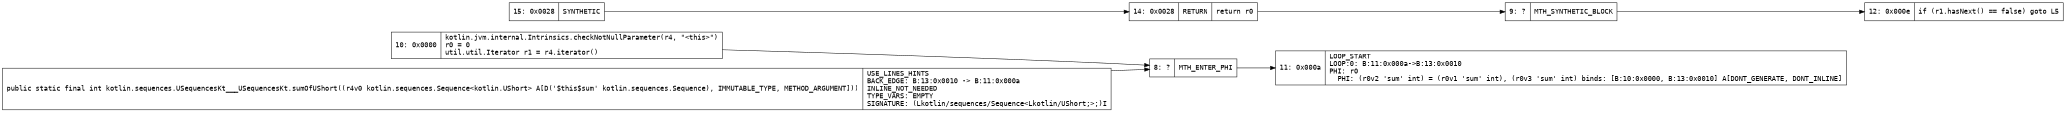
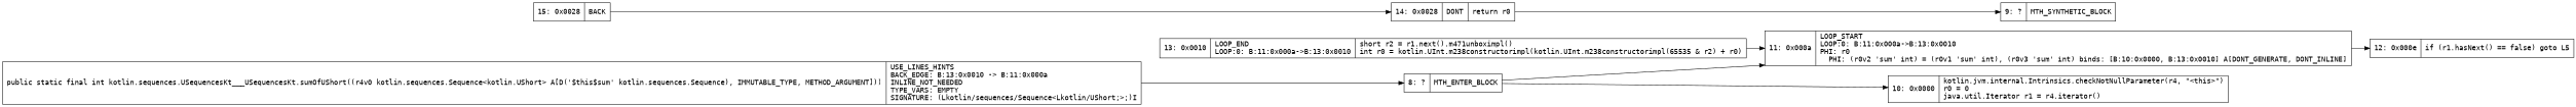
  digraph {
    fontname="DejaVu Sans Mono"
    rankdir=LR
    node [fontname="DejaVu Sans Mono" shape=record]
    edge [fontname="DejaVu Sans Mono"]
-   n1 [label="{8\:\ ?|MTH_ENTER_PHI\l}"]
-   n2 [label="{10\:\ 0x0000|kotlin.jvm.internal.Intrinsics.checkNotNullParameter(r4, \"\<this\>\")\lr0 = 0\lutil.util.Iterator r1 = r4.iterator()\l}"]
+   n1 [label="{8\:\ ?|MTH_ENTER_BLOCK\l}"]
+   n2 [label="{10\:\ 0x0000|kotlin.jvm.internal.Intrinsics.checkNotNullParameter(r4, \"\<this\>\")\lr0 = 0\ljava.util.Iterator r1 = r4.iterator()\l}"]
    n3 [label="{11\:\ 0x000a|LOOP_START\lLOOP:0: B:11:0x000a\-\>B:13:0x0010\lPHI: r0 \l  PHI: (r0v2 'sum' int) = (r0v1 'sum' int), (r0v3 'sum' int) binds: [B:10:0x0000, B:13:0x0010] A[DONT_GENERATE, DONT_INLINE]\l}"]
    n4 [label="{12\:\ 0x000e|if (r1.hasNext() == false) goto L5\l}"]
-   n6 [label="{15\:\ 0x0028|SYNTHETIC\l}"]
-   n7 [label="{14\:\ 0x0028|RETURN\l|return r0\l}"]
+   n5 [label="{13\:\ 0x0010|LOOP_END\lLOOP:0: B:11:0x000a\-\>B:13:0x0010\l|short r2 = r1.next().m471unboximpl()\lint r0 = kotlin.UInt.m238constructorimpl(kotlin.UInt.m238constructorimpl(65535 & r2) + r0)\l}"]
+   n6 [label="{15\:\ 0x0028|BACK\l}"]
+   n7 [label="{14\:\ 0x0028|DONT\l|return r0\l}"]
    n8 [label="{9\:\ ?|MTH_SYNTHETIC_BLOCK\l}"]
    n9 [label="{public static final int kotlin.sequences.USequencesKt___USequencesKt.sumOfUShort((r4v0 kotlin.sequences.Sequence\<kotlin.UShort\> A[D('$this$sum' kotlin.sequences.Sequence), IMMUTABLE_TYPE, METHOD_ARGUMENT]))  | USE_LINES_HINTS\lBACK_EDGE: B:13:0x0010 \-\> B:11:0x000a\lINLINE_NOT_NEEDED\lTYPE_VARS: EMPTY\lSIGNATURE: (Lkotlin\/sequences\/Sequence\<Lkotlin\/UShort;\>;)I\l}"]
-   n2 -> n1
+   n1 -> n2
    n1 -> n3
-   n8 -> n4
+   n3 -> n4
+   n5 -> n3
    n6 -> n7
    n7 -> n8
    n9 -> n1
  }
